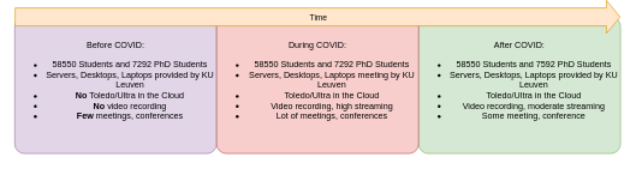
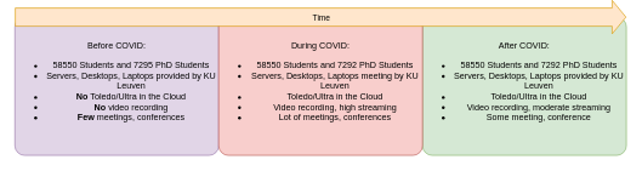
  <mxCell id="0" />
  <mxCell id="1" parent="0" />
- <mxCell id="2" value="&lt;span style=&quot;color: rgb(0, 0, 0);&quot;&gt;After COVID:&lt;/span&gt;&lt;div&gt;&lt;ul&gt;&lt;li&gt;58550 Students and 7592 PhD Students&lt;/li&gt;&lt;li&gt;Servers, Desktops, Laptops provided by KU Leuven&lt;/li&gt;&lt;li&gt;Toledo/Ultra in the Cloud&lt;/li&gt;&lt;li&gt;Video recording, moderate streaming&lt;/li&gt;&lt;li&gt;Some meeting, conference&lt;/li&gt;&lt;/ul&gt;&lt;/div&gt;" style="rounded=1;whiteSpace=wrap;html=1;arcSize=7;fillColor=#d5e8d4;strokeColor=#82b366;" parent="1" vertex="1"><mxGeometry x="580" y="20" width="280" height="190" as="geometry" /></mxCell>
- <mxCell id="3" value="Before COVID:&lt;div&gt;&lt;ul&gt;&lt;li&gt;58550 Students and 7292 PhD Students&lt;/li&gt;&lt;li&gt;Servers, Desktops, Laptops provided by KU Leuven&lt;/li&gt;&lt;li&gt;&lt;b&gt;No&lt;/b&gt; Toledo/Ultra in the Cloud&lt;/li&gt;&lt;li&gt;&lt;b&gt;No&lt;/b&gt; video recording&lt;/li&gt;&lt;li&gt;&lt;b&gt;Few&lt;/b&gt; meetings, conferences&lt;/li&gt;&lt;/ul&gt;&lt;/div&gt;" style="rounded=1;whiteSpace=wrap;html=1;arcSize=7;fillColor=#e1d5e7;strokeColor=#9673a6;" parent="1" vertex="1"><mxGeometry y="20" width="280" height="190" as="geometry" x="20" /></mxCell>
+ <mxCell id="2" value="&lt;span style=&quot;color: rgb(0, 0, 0);&quot;&gt;After COVID:&lt;/span&gt;&lt;div&gt;&lt;ul&gt;&lt;li&gt;58550 Students and 7292 PhD Students&lt;/li&gt;&lt;li&gt;Servers, Desktops, Laptops provided by KU Leuven&lt;/li&gt;&lt;li&gt;Toledo/Ultra in the Cloud&lt;/li&gt;&lt;li&gt;Video recording, moderate streaming&lt;/li&gt;&lt;li&gt;Some meeting, conference&lt;/li&gt;&lt;/ul&gt;&lt;/div&gt;" style="rounded=1;whiteSpace=wrap;html=1;arcSize=7;fillColor=#d5e8d4;strokeColor=#82b366;" parent="1" vertex="1"><mxGeometry x="580" y="20" width="280" height="190" as="geometry" /></mxCell>
+ <mxCell id="3" value="Before COVID:&lt;div&gt;&lt;ul&gt;&lt;li&gt;58550 Students and 7295 PhD Students&lt;/li&gt;&lt;li&gt;Servers, Desktops, Laptops provided by KU Leuven&lt;/li&gt;&lt;li&gt;&lt;b&gt;No&lt;/b&gt; Toledo/Ultra in the Cloud&lt;/li&gt;&lt;li&gt;&lt;b&gt;No&lt;/b&gt; video recording&lt;/li&gt;&lt;li&gt;&lt;b&gt;Few&lt;/b&gt; meetings, conferences&lt;/li&gt;&lt;/ul&gt;&lt;/div&gt;" style="rounded=1;whiteSpace=wrap;html=1;arcSize=7;fillColor=#e1d5e7;strokeColor=#9673a6;" parent="1" vertex="1"><mxGeometry y="20" width="280" height="190" as="geometry" x="20" /></mxCell>
  <mxCell id="4" value="During COVID:&lt;div&gt;&lt;ul&gt;&lt;li&gt;58550 Students and 7292 PhD Students&lt;/li&gt;&lt;li&gt;Servers, Desktops, Laptops meeting by KU Leuven&lt;/li&gt;&lt;li&gt;Toledo/Ultra in the Cloud&lt;/li&gt;&lt;li&gt;Video recording, high streaming&lt;/li&gt;&lt;li&gt;Lot of meetings, conferences&lt;/li&gt;&lt;/ul&gt;&lt;/div&gt;" style="rounded=1;whiteSpace=wrap;html=1;arcSize=7;fillColor=#f8cecc;strokeColor=#b85450;align=center;" parent="1" vertex="1"><mxGeometry x="300" y="20" width="280" height="190" as="geometry" /></mxCell>
  <mxCell id="5" value="" style="shape=flexArrow;endArrow=classic;html=1;fillColor=#ffe6cc;strokeColor=#d79b00;strokeWidth=1;endSize=6;width=25;entryX=1;entryY=0;entryDx=0;entryDy=0;exitX=0;exitY=0;exitDx=0;exitDy=0;" parent="1" source="3" target="2" edge="1"><mxGeometry width="50" height="50" relative="1" as="geometry"><mxPoint x="70" y="20" as="sourcePoint" /><mxPoint x="800" y="20" as="targetPoint" /></mxGeometry></mxCell>
  <mxCell id="6" value="Time" style="edgeLabel;html=1;align=center;verticalAlign=middle;resizable=0;points=[];labelBackgroundColor=none;spacing=7;" parent="5" vertex="1" connectable="0"><mxGeometry x="0.005" y="-3" relative="1" as="geometry"><mxPoint x="-2" y="-3" as="offset" /></mxGeometry></mxCell>
